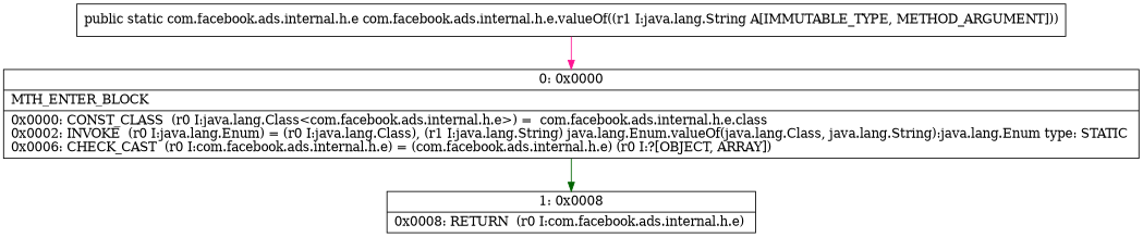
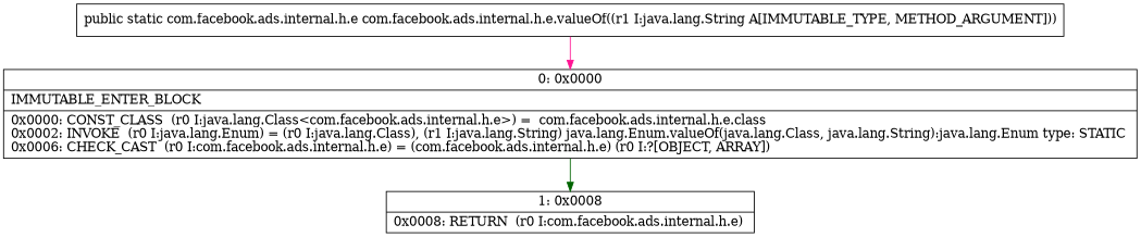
  digraph {
    node [shape=record]
-   n1 [label="{0\:\ 0x0000|MTH_ENTER_BLOCK\l|0x0000: CONST_CLASS  (r0 I:java.lang.Class\<com.facebook.ads.internal.h.e\>) =  com.facebook.ads.internal.h.e.class \l0x0002: INVOKE  (r0 I:java.lang.Enum) = (r0 I:java.lang.Class), (r1 I:java.lang.String) java.lang.Enum.valueOf(java.lang.Class, java.lang.String):java.lang.Enum type: STATIC \l0x0006: CHECK_CAST  (r0 I:com.facebook.ads.internal.h.e) = (com.facebook.ads.internal.h.e) (r0 I:?[OBJECT, ARRAY]) \l}"]
+   n1 [label="{0\:\ 0x0000|IMMUTABLE_ENTER_BLOCK\l|0x0000: CONST_CLASS  (r0 I:java.lang.Class\<com.facebook.ads.internal.h.e\>) =  com.facebook.ads.internal.h.e.class \l0x0002: INVOKE  (r0 I:java.lang.Enum) = (r0 I:java.lang.Class), (r1 I:java.lang.String) java.lang.Enum.valueOf(java.lang.Class, java.lang.String):java.lang.Enum type: STATIC \l0x0006: CHECK_CAST  (r0 I:com.facebook.ads.internal.h.e) = (com.facebook.ads.internal.h.e) (r0 I:?[OBJECT, ARRAY]) \l}"]
    n2 [label="{1\:\ 0x0008|0x0008: RETURN  (r0 I:com.facebook.ads.internal.h.e) \l}"]
    n3 [label="{public static com.facebook.ads.internal.h.e com.facebook.ads.internal.h.e.valueOf((r1 I:java.lang.String A[IMMUTABLE_TYPE, METHOD_ARGUMENT])) }"]
    n1 -> n2 [color=darkgreen]
    n3 -> n1 [color=deeppink]
  }
